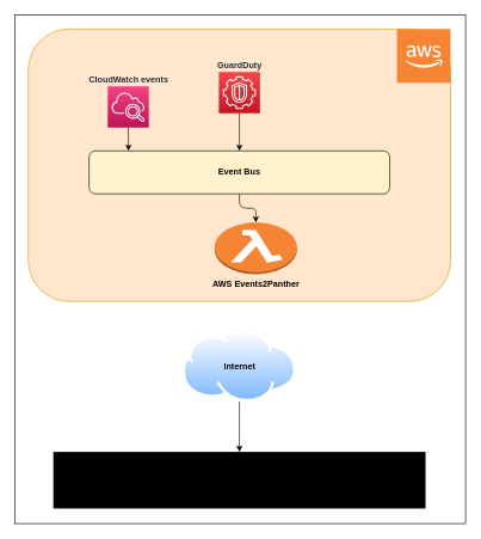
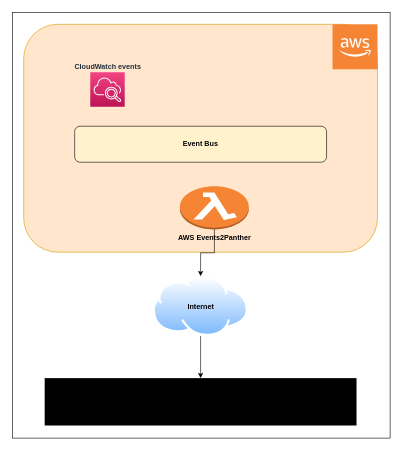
  <mxCell id="0" />
  <mxCell id="1" parent="0" />
  <mxCell id="2" value="" style="rounded=0;whiteSpace=wrap;html=1;labelBackgroundColor=#ffffff;fontColor=none;" vertex="1" parent="1"><mxGeometry x="20" y="20" width="630" height="710" as="geometry" /></mxCell>
  <mxCell id="3" value="" style="group" vertex="1" connectable="0" parent="1"><mxGeometry x="39" y="40" width="590" height="380" as="geometry" /></mxCell>
  <mxCell id="4" value="" style="whiteSpace=wrap;html=1;rounded=1;fillColor=#ffe6cc;strokeColor=#d79b00;" parent="3" vertex="1"><mxGeometry width="590" height="380" as="geometry" /></mxCell>
  <mxCell id="5" value="" style="outlineConnect=0;dashed=0;verticalLabelPosition=bottom;verticalAlign=top;align=center;html=1;shape=mxgraph.aws3.cloud_2;fillColor=#F58534;gradientColor=none;rounded=1;" parent="3" vertex="1"><mxGeometry x="515" width="75" height="75" as="geometry" /></mxCell>
- <mxCell id="6" style="edgeStyle=orthogonalEdgeStyle;rounded=0;orthogonalLoop=1;jettySize=auto;html=1;exitX=0.5;exitY=1;exitDx=0;exitDy=0;exitPerimeter=0;entryX=0.5;entryY=0;entryDx=0;entryDy=0;fontColor=none;" edge="1" parent="3" source="7" target="12"><mxGeometry relative="1" as="geometry" /></mxCell>
- <mxCell id="7" value="GuardDuty" style="points=[[0,0,0],[0.25,0,0],[0.5,0,0],[0.75,0,0],[1,0,0],[0,1,0],[0.25,1,0],[0.5,1,0],[0.75,1,0],[1,1,0],[0,0.25,0],[0,0.5,0],[0,0.75,0],[1,0.25,0],[1,0.5,0],[1,0.75,0]];outlineConnect=0;fontColor=#232F3E;gradientColor=#F54749;gradientDirection=north;fillColor=#C7131F;strokeColor=#ffffff;dashed=0;verticalLabelPosition=top;verticalAlign=bottom;align=center;html=1;fontSize=12;fontStyle=1;aspect=fixed;shape=mxgraph.aws4.resourceIcon;resIcon=mxgraph.aws4.guardduty;rounded=1;labelPosition=center;" parent="3" vertex="1"><mxGeometry x="266.26" y="60.0" width="57.474" height="57.474" as="geometry" /></mxCell>
  <mxCell id="8" value="AWS Events2Panther" style="outlineConnect=0;dashed=0;verticalLabelPosition=bottom;verticalAlign=top;align=center;html=1;shape=mxgraph.aws3.lambda_function;fillColor=#F58534;gradientColor=none;fontStyle=1;rounded=1;" parent="3" vertex="1"><mxGeometry x="260.5" y="270.0" width="115" height="72.0" as="geometry" /></mxCell>
- <mxCell id="9" style="edgeStyle=orthogonalEdgeStyle;rounded=0;orthogonalLoop=1;jettySize=auto;html=1;exitX=0.5;exitY=1;exitDx=0;exitDy=0;exitPerimeter=0;entryX=0.131;entryY=0;entryDx=0;entryDy=0;entryPerimeter=0;fontColor=none;" edge="1" parent="3" source="10" target="12"><mxGeometry relative="1" as="geometry" /></mxCell>
  <mxCell id="10" value="CloudWatch events" style="points=[[0,0,0],[0.25,0,0],[0.5,0,0],[0.75,0,0],[1,0,0],[0,1,0],[0.25,1,0],[0.5,1,0],[0.75,1,0],[1,1,0],[0,0.25,0],[0,0.5,0],[0,0.75,0],[1,0.25,0],[1,0.5,0],[1,0.75,0]];points=[[0,0,0],[0.25,0,0],[0.5,0,0],[0.75,0,0],[1,0,0],[0,1,0],[0.25,1,0],[0.5,1,0],[0.75,1,0],[1,1,0],[0,0.25,0],[0,0.5,0],[0,0.75,0],[1,0.25,0],[1,0.5,0],[1,0.75,0]];outlineConnect=0;fontColor=#232F3E;gradientColor=#F34482;gradientDirection=north;fillColor=#BC1356;strokeColor=#ffffff;dashed=0;verticalLabelPosition=top;verticalAlign=bottom;align=center;html=1;fontSize=12;fontStyle=1;aspect=fixed;shape=mxgraph.aws4.resourceIcon;resIcon=mxgraph.aws4.cloudwatch_2;rounded=1;labelPosition=center;" parent="3" vertex="1"><mxGeometry x="111" y="80" width="57.474" height="57.474" as="geometry" /></mxCell>
- <mxCell id="11" style="edgeStyle=orthogonalEdgeStyle;orthogonalLoop=1;jettySize=auto;html=1;exitX=0.5;exitY=1;exitDx=0;exitDy=0;entryX=0.5;entryY=0;entryDx=0;entryDy=0;entryPerimeter=0;" parent="3" source="12" target="8" edge="1"><mxGeometry relative="1" as="geometry" /></mxCell>
  <mxCell id="12" value="Event Bus" style="whiteSpace=wrap;html=1;fontStyle=1;rounded=1;fillColor=#fff2cc;" parent="3" vertex="1"><mxGeometry x="85" y="170" width="420" height="60.0" as="geometry" /></mxCell>
  <mxCell id="13" style="edgeStyle=orthogonalEdgeStyle;rounded=0;orthogonalLoop=1;jettySize=auto;html=1;entryX=0.5;entryY=0;entryDx=0;entryDy=0;fontColor=none;" edge="1" parent="1" source="14" target="15"><mxGeometry relative="1" as="geometry" /></mxCell>
  <mxCell id="14" value="Internet" style="aspect=fixed;perimeter=ellipsePerimeter;html=1;align=center;shadow=0;dashed=0;spacingTop=3;image;image=img/lib/active_directory/internet_cloud.svg;rounded=1;labelPosition=center;verticalLabelPosition=middle;verticalAlign=middle;fontStyle=1;labelBackgroundColor=none;" vertex="1" parent="1"><mxGeometry x="254.63" y="460" width="158.73" height="100" as="geometry" /></mxCell>
  <mxCell id="15" value="" style="shape=image;imageAspect=0;aspect=fixed;verticalLabelPosition=bottom;verticalAlign=top;rounded=1;labelBackgroundColor=#ffffff;fontColor=none;image=https://vinceoa.github.io/panther-docs/img/panther_logo_thin.png;imageBackground=#000000;" vertex="1" parent="1"><mxGeometry x="74" y="630" width="520" height="79" as="geometry" /></mxCell>
+ <mxCell id="16" style="edgeStyle=orthogonalEdgeStyle;rounded=0;orthogonalLoop=1;jettySize=auto;html=1;entryX=0.5;entryY=0;entryDx=0;entryDy=0;fontColor=none;" edge="1" parent="1" source="8" target="14"><mxGeometry relative="1" as="geometry" /></mxCell>
